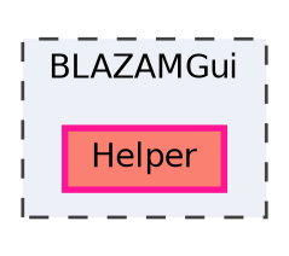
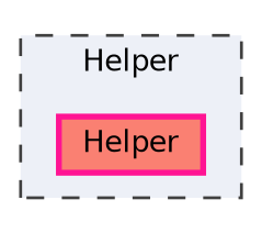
  digraph {
    compound=true
    rankdir=LR
    n1 [color=deeppink fillcolor=salmon fontname=Helvetica fontsize=10 height=0.2 label=Helper shape=box style="filled,bold" width=0.4]
    subgraph cluster_1 {
      bgcolor="#edf0f7"
      fontname=Helvetica
      fontsize=10
-     label=BLAZAMGui
+     label=Helper
      pencolor=grey25
      style="filled,dashed"
      n1
    }
  }
